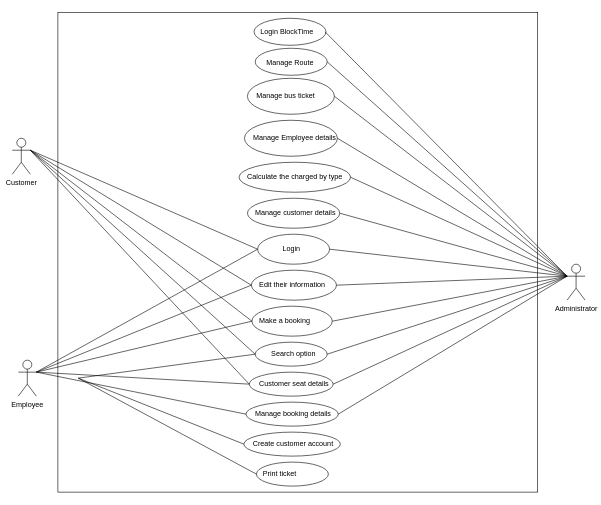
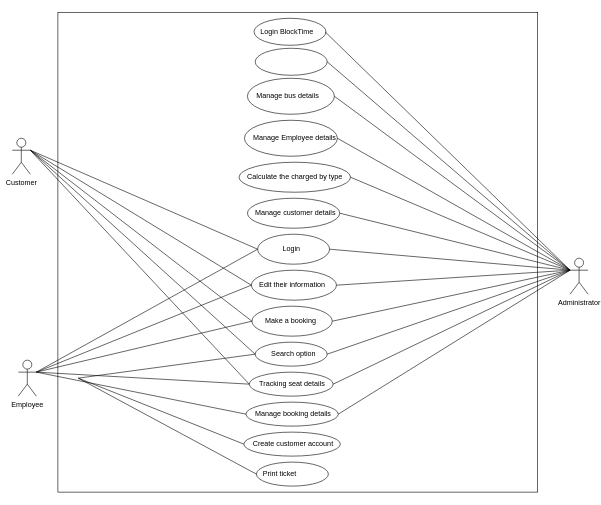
  <mxCell id="0" />
  <mxCell id="1" parent="0" />
  <mxCell id="2" value="" style="whiteSpace=wrap;html=1;aspect=fixed;" parent="1" vertex="1"><mxGeometry x="96" y="20" width="800" height="800" as="geometry" /></mxCell>
- <mxCell id="3" value="Administrator" style="shape=umlActor;verticalLabelPosition=bottom;labelBackgroundColor=#ffffff;verticalAlign=top;html=1;outlineConnect=0;" parent="1" vertex="1"><mxGeometry x="945" y="440" width="30" height="60" as="geometry" /></mxCell>
+ <mxCell id="3" value="Administrator" style="shape=umlActor;verticalLabelPosition=bottom;labelBackgroundColor=#ffffff;verticalAlign=top;html=1;outlineConnect=0;" parent="1" vertex="1"><mxGeometry x="950" y="430" width="30" height="60" as="geometry" /></mxCell>
  <mxCell id="4" value="Customer" style="shape=umlActor;verticalLabelPosition=bottom;labelBackgroundColor=#ffffff;verticalAlign=top;html=1;outlineConnect=0;" parent="1" vertex="1"><mxGeometry x="20" y="230" width="30" height="60" as="geometry" /></mxCell>
  <mxCell id="5" value="Employee" style="shape=umlActor;verticalLabelPosition=bottom;labelBackgroundColor=#ffffff;verticalAlign=top;html=1;outlineConnect=0;" parent="1" vertex="1"><mxGeometry x="30" y="600" width="30" height="60" as="geometry" /></mxCell>
  <mxCell id="6" value="" style="ellipse;whiteSpace=wrap;html=1;" parent="1" vertex="1"><mxGeometry x="412" y="130" width="145" height="60" as="geometry" /></mxCell>
- <mxCell id="7" value="&amp;nbsp;Manage bus ticket" style="text;html=1;" parent="1" vertex="1"><mxGeometry x="422" y="145" width="125" height="30" as="geometry" /></mxCell>
+ <mxCell id="7" value="&amp;nbsp;Manage bus details" style="text;html=1;" parent="1" vertex="1"><mxGeometry x="422" y="145" width="125" height="30" as="geometry" /></mxCell>
  <mxCell id="8" value="" style="endArrow=none;html=1;exitX=1;exitY=0.5;exitDx=0;exitDy=0;entryX=0;entryY=0.333;entryDx=0;entryDy=0;entryPerimeter=0;" parent="1" source="6" target="3" edge="1"><mxGeometry width="50" height="50" relative="1" as="geometry"><mxPoint x="560" y="440" as="sourcePoint" /><mxPoint x="610" y="390" as="targetPoint" /></mxGeometry></mxCell>
  <mxCell id="9" value="" style="ellipse;whiteSpace=wrap;html=1;" parent="1" vertex="1"><mxGeometry x="407" y="200" width="155" height="60" as="geometry" /></mxCell>
  <mxCell id="10" value="Manage Employee details" style="text;html=1;" parent="1" vertex="1"><mxGeometry x="419.5" y="215" width="130" height="30" as="geometry" /></mxCell>
  <mxCell id="11" value="" style="endArrow=none;html=1;exitX=1;exitY=0.5;exitDx=0;exitDy=0;entryX=0;entryY=0.333;entryDx=0;entryDy=0;entryPerimeter=0;" parent="1" source="9" target="3" edge="1"><mxGeometry width="50" height="50" relative="1" as="geometry"><mxPoint x="450" y="470" as="sourcePoint" /><mxPoint x="500" y="420" as="targetPoint" /></mxGeometry></mxCell>
  <mxCell id="12" value="" style="ellipse;whiteSpace=wrap;html=1;" parent="1" vertex="1"><mxGeometry x="398" y="270" width="186" height="50" as="geometry" /></mxCell>
  <mxCell id="13" value="Calculate the charged by type" style="text;html=1;" parent="1" vertex="1"><mxGeometry x="409.5" y="280" width="170" height="30" as="geometry" /></mxCell>
  <mxCell id="14" value="" style="endArrow=none;html=1;exitX=1;exitY=0.5;exitDx=0;exitDy=0;entryX=0;entryY=0.333;entryDx=0;entryDy=0;entryPerimeter=0;" parent="1" source="12" target="3" edge="1"><mxGeometry width="50" height="50" relative="1" as="geometry"><mxPoint x="500" y="490" as="sourcePoint" /><mxPoint x="550" y="440" as="targetPoint" /></mxGeometry></mxCell>
  <mxCell id="15" value="" style="ellipse;whiteSpace=wrap;html=1;" parent="1" vertex="1"><mxGeometry x="412" y="330" width="154" height="50" as="geometry" /></mxCell>
  <mxCell id="16" value="&amp;nbsp;Manage customer details" style="text;html=1;" parent="1" vertex="1"><mxGeometry x="419.5" y="340" width="140" height="30" as="geometry" /></mxCell>
  <mxCell id="17" value="" style="endArrow=none;html=1;entryX=1;entryY=0.5;entryDx=0;entryDy=0;exitX=0;exitY=0.333;exitDx=0;exitDy=0;exitPerimeter=0;" parent="1" source="3" target="15" edge="1"><mxGeometry width="50" height="50" relative="1" as="geometry"><mxPoint x="480" y="530" as="sourcePoint" /><mxPoint x="530" y="480" as="targetPoint" /></mxGeometry></mxCell>
  <mxCell id="18" value="" style="ellipse;whiteSpace=wrap;html=1;" parent="1" vertex="1"><mxGeometry x="429" y="390" width="120" height="50" as="geometry" /></mxCell>
  <mxCell id="19" value="Login" style="text;html=1;" parent="1" vertex="1"><mxGeometry x="469" y="400" width="40" height="30" as="geometry" /></mxCell>
  <mxCell id="20" value="" style="endArrow=none;html=1;exitX=1;exitY=0.333;exitDx=0;exitDy=0;exitPerimeter=0;entryX=0;entryY=0.5;entryDx=0;entryDy=0;" parent="1" source="4" target="18" edge="1"><mxGeometry width="50" height="50" relative="1" as="geometry"><mxPoint x="320" y="560" as="sourcePoint" /><mxPoint x="370" y="510" as="targetPoint" /></mxGeometry></mxCell>
  <mxCell id="21" value="" style="endArrow=none;html=1;fontFamily=Helvetica;fontSize=11;fontColor=#000000;align=center;strokeColor=#000000;entryX=0;entryY=0.5;entryDx=0;entryDy=0;" parent="1" target="33" edge="1"><mxGeometry width="50" height="50" relative="1" as="geometry"><mxPoint x="130" y="630" as="sourcePoint" /><mxPoint x="360" y="560" as="targetPoint" /></mxGeometry></mxCell>
  <mxCell id="22" value="" style="endArrow=none;html=1;exitX=1;exitY=0.5;exitDx=0;exitDy=0;entryX=0;entryY=0.333;entryDx=0;entryDy=0;entryPerimeter=0;" parent="1" source="18" target="3" edge="1"><mxGeometry width="50" height="50" relative="1" as="geometry"><mxPoint x="520" y="610" as="sourcePoint" /><mxPoint x="860" y="460" as="targetPoint" /></mxGeometry></mxCell>
  <mxCell id="23" value="" style="ellipse;whiteSpace=wrap;html=1;" parent="1" vertex="1"><mxGeometry x="418.5" y="450" width="142" height="50" as="geometry" /></mxCell>
  <mxCell id="24" value="Edit their information" style="text;html=1;" parent="1" vertex="1"><mxGeometry x="429.5" y="460" width="120" height="30" as="geometry" /></mxCell>
  <mxCell id="25" value="" style="endArrow=none;html=1;exitX=1;exitY=0.333;exitDx=0;exitDy=0;exitPerimeter=0;entryX=0;entryY=0.5;entryDx=0;entryDy=0;" parent="1" source="4" target="23" edge="1"><mxGeometry width="50" height="50" relative="1" as="geometry"><mxPoint x="250" y="470" as="sourcePoint" /><mxPoint x="300" y="420" as="targetPoint" /></mxGeometry></mxCell>
  <mxCell id="26" value="" style="endArrow=none;html=1;exitX=1;exitY=0.333;exitDx=0;exitDy=0;exitPerimeter=0;entryX=0;entryY=0.5;entryDx=0;entryDy=0;" parent="1" source="5" target="23" edge="1"><mxGeometry width="50" height="50" relative="1" as="geometry"><mxPoint x="430" y="670" as="sourcePoint" /><mxPoint x="420" y="480" as="targetPoint" /></mxGeometry></mxCell>
  <mxCell id="27" value="" style="endArrow=none;html=1;exitX=1;exitY=0.5;exitDx=0;exitDy=0;entryX=0;entryY=0.333;entryDx=0;entryDy=0;entryPerimeter=0;" parent="1" source="23" target="3" edge="1"><mxGeometry width="50" height="50" relative="1" as="geometry"><mxPoint x="640" y="630" as="sourcePoint" /><mxPoint x="860" y="470" as="targetPoint" /></mxGeometry></mxCell>
  <mxCell id="28" value="" style="ellipse;whiteSpace=wrap;html=1;" parent="1" vertex="1"><mxGeometry x="419.5" y="510" width="134" height="50" as="geometry" /></mxCell>
- <mxCell id="29" value="Make a booking" style="text;html=1;" parent="1" vertex="1"><mxGeometry x="429.5" y="520" width="100" height="30" as="geometry" /></mxCell>
+ <mxCell id="29" value="Make a booking" style="text;html=1;" parent="1" vertex="1"><mxGeometry x="439.5" y="520" width="100" height="30" as="geometry" /></mxCell>
  <mxCell id="30" value="" style="endArrow=none;html=1;exitX=1;exitY=0.333;exitDx=0;exitDy=0;exitPerimeter=0;entryX=0;entryY=0.5;entryDx=0;entryDy=0;" parent="1" source="5" target="28" edge="1"><mxGeometry width="50" height="50" relative="1" as="geometry"><mxPoint x="350" y="630" as="sourcePoint" /><mxPoint x="400" y="580" as="targetPoint" /></mxGeometry></mxCell>
  <mxCell id="31" value="" style="endArrow=none;html=1;exitX=1;exitY=0.333;exitDx=0;exitDy=0;exitPerimeter=0;entryX=0;entryY=0.5;entryDx=0;entryDy=0;" parent="1" source="4" target="28" edge="1"><mxGeometry width="50" height="50" relative="1" as="geometry"><mxPoint x="250" y="500" as="sourcePoint" /><mxPoint x="300" y="450" as="targetPoint" /></mxGeometry></mxCell>
  <mxCell id="32" value="" style="endArrow=none;html=1;exitX=1;exitY=0.5;exitDx=0;exitDy=0;entryX=0;entryY=0.333;entryDx=0;entryDy=0;entryPerimeter=0;" parent="1" source="28" target="3" edge="1"><mxGeometry width="50" height="50" relative="1" as="geometry"><mxPoint x="610" y="620" as="sourcePoint" /><mxPoint x="860" y="470" as="targetPoint" /></mxGeometry></mxCell>
  <mxCell id="33" value="" style="ellipse;whiteSpace=wrap;html=1;" parent="1" vertex="1"><mxGeometry x="425" y="570" width="120" height="40" as="geometry" /></mxCell>
  <mxCell id="34" value="Search option" style="text;html=1;" parent="1" vertex="1"><mxGeometry x="449.5" y="575" width="80" height="30" as="geometry" /></mxCell>
  <mxCell id="35" value="" style="endArrow=none;html=1;exitX=1;exitY=0.333;exitDx=0;exitDy=0;exitPerimeter=0;entryX=0;entryY=0.5;entryDx=0;entryDy=0;" parent="1" source="4" target="33" edge="1"><mxGeometry width="50" height="50" relative="1" as="geometry"><mxPoint x="230" y="530" as="sourcePoint" /><mxPoint x="280" y="480" as="targetPoint" /></mxGeometry></mxCell>
  <mxCell id="36" value="" style="endArrow=none;html=1;exitX=1;exitY=0.333;exitDx=0;exitDy=0;exitPerimeter=0;entryX=0;entryY=0.5;entryDx=0;entryDy=0;" parent="1" source="5" target="18" edge="1"><mxGeometry width="50" height="50" relative="1" as="geometry"><mxPoint x="210" y="520" as="sourcePoint" /><mxPoint x="260" y="470" as="targetPoint" /></mxGeometry></mxCell>
  <mxCell id="37" value="" style="endArrow=none;html=1;exitX=1;exitY=0.5;exitDx=0;exitDy=0;entryX=0;entryY=0.333;entryDx=0;entryDy=0;entryPerimeter=0;" parent="1" source="33" target="3" edge="1"><mxGeometry width="50" height="50" relative="1" as="geometry"><mxPoint x="730" y="630" as="sourcePoint" /><mxPoint x="780" y="580" as="targetPoint" /></mxGeometry></mxCell>
  <mxCell id="38" value="" style="ellipse;whiteSpace=wrap;html=1;" parent="1" vertex="1"><mxGeometry x="415" y="620" width="140" height="40" as="geometry" /></mxCell>
- <mxCell id="39" value="Customer seat details" style="text;html=1;" parent="1" vertex="1"><mxGeometry x="429.5" y="625" width="120" height="30" as="geometry" /></mxCell>
+ <mxCell id="39" value="Tracking seat details" style="text;html=1;" parent="1" vertex="1"><mxGeometry x="429.5" y="625" width="120" height="30" as="geometry" /></mxCell>
  <mxCell id="40" value="" style="endArrow=none;html=1;exitX=1;exitY=0.333;exitDx=0;exitDy=0;exitPerimeter=0;entryX=0;entryY=0.5;entryDx=0;entryDy=0;" parent="1" source="4" target="38" edge="1"><mxGeometry width="50" height="50" relative="1" as="geometry"><mxPoint x="210" y="500" as="sourcePoint" /><mxPoint x="260" y="450" as="targetPoint" /></mxGeometry></mxCell>
  <mxCell id="41" value="" style="endArrow=none;html=1;exitX=1;exitY=0.333;exitDx=0;exitDy=0;exitPerimeter=0;entryX=0;entryY=0.5;entryDx=0;entryDy=0;" parent="1" source="5" target="38" edge="1"><mxGeometry width="50" height="50" relative="1" as="geometry"><mxPoint x="240" y="710" as="sourcePoint" /><mxPoint x="290" y="660" as="targetPoint" /></mxGeometry></mxCell>
  <mxCell id="42" value="" style="endArrow=none;html=1;exitX=1;exitY=0.5;exitDx=0;exitDy=0;entryX=0;entryY=0.333;entryDx=0;entryDy=0;entryPerimeter=0;" parent="1" source="38" target="3" edge="1"><mxGeometry width="50" height="50" relative="1" as="geometry"><mxPoint x="710" y="620" as="sourcePoint" /><mxPoint x="860" y="470" as="targetPoint" /></mxGeometry></mxCell>
  <mxCell id="43" value="" style="ellipse;whiteSpace=wrap;html=1;" parent="1" vertex="1"><mxGeometry x="409.5" y="670" width="154" height="40" as="geometry" /></mxCell>
  <mxCell id="44" value="Manage booking details" style="text;html=1;" parent="1" vertex="1"><mxGeometry x="423" y="675" width="124" height="30" as="geometry" /></mxCell>
  <mxCell id="45" value="" style="endArrow=none;html=1;exitX=1;exitY=0.333;exitDx=0;exitDy=0;exitPerimeter=0;entryX=0;entryY=0.5;entryDx=0;entryDy=0;" parent="1" source="5" target="43" edge="1"><mxGeometry width="50" height="50" relative="1" as="geometry"><mxPoint x="300" y="740" as="sourcePoint" /><mxPoint x="350" y="690" as="targetPoint" /></mxGeometry></mxCell>
  <mxCell id="46" value="" style="endArrow=none;html=1;exitX=1;exitY=0.5;exitDx=0;exitDy=0;entryX=0;entryY=0.333;entryDx=0;entryDy=0;entryPerimeter=0;" parent="1" source="43" target="3" edge="1"><mxGeometry width="50" height="50" relative="1" as="geometry"><mxPoint x="700" y="700" as="sourcePoint" /><mxPoint x="860" y="470" as="targetPoint" /></mxGeometry></mxCell>
  <mxCell id="47" value="" style="ellipse;whiteSpace=wrap;html=1;" parent="1" vertex="1"><mxGeometry x="406" y="720" width="161" height="40" as="geometry" /></mxCell>
  <mxCell id="48" value="&amp;nbsp;Create customer account" style="text;html=1;" parent="1" vertex="1"><mxGeometry x="416" y="725" width="150" height="30" as="geometry" /></mxCell>
  <mxCell id="49" value="" style="endArrow=none;html=1;entryX=0;entryY=0.5;entryDx=0;entryDy=0;" parent="1" target="47" edge="1"><mxGeometry width="50" height="50" relative="1" as="geometry"><mxPoint x="130" y="630" as="sourcePoint" /><mxPoint x="280" y="680" as="targetPoint" /></mxGeometry></mxCell>
  <mxCell id="50" value="" style="ellipse;whiteSpace=wrap;html=1;" parent="1" vertex="1"><mxGeometry x="427" y="770" width="120" height="40" as="geometry" /></mxCell>
  <mxCell id="51" value="Print ticket" style="text;html=1;" parent="1" vertex="1"><mxGeometry x="436" y="775" width="70" height="30" as="geometry" /></mxCell>
  <mxCell id="52" value="" style="endArrow=none;html=1;entryX=0;entryY=0.5;entryDx=0;entryDy=0;" parent="1" target="50" edge="1"><mxGeometry width="50" height="50" relative="1" as="geometry"><mxPoint x="130" y="630" as="sourcePoint" /><mxPoint x="260" y="710" as="targetPoint" /></mxGeometry></mxCell>
  <mxCell id="53" value="" style="ellipse;whiteSpace=wrap;html=1;" parent="1" vertex="1"><mxGeometry x="425" y="80" width="120" height="45" as="geometry" /></mxCell>
- <mxCell id="54" value="Manage Route" style="text;html=1;" parent="1" vertex="1"><mxGeometry x="442" width="90" height="30" as="geometry" y="90" /></mxCell>
  <mxCell id="55" value="" style="endArrow=none;html=1;exitX=1;exitY=0.5;exitDx=0;exitDy=0;entryX=0;entryY=0.333;entryDx=0;entryDy=0;entryPerimeter=0;" parent="1" source="53" target="3" edge="1"><mxGeometry width="50" height="50" relative="1" as="geometry"><mxPoint x="810" y="180" as="sourcePoint" /><mxPoint x="1070" y="480" as="targetPoint" /></mxGeometry></mxCell>
  <mxCell id="56" value="" style="ellipse;whiteSpace=wrap;html=1;" parent="1" vertex="1"><mxGeometry x="423" y="30" width="120" height="45" as="geometry" /></mxCell>
  <mxCell id="57" value="Login BlockTime" style="text;html=1;" parent="1" vertex="1"><mxGeometry x="431.5" y="37.5" width="110" height="30" as="geometry" /></mxCell>
  <mxCell id="58" value="" style="endArrow=none;html=1;entryX=1;entryY=0.5;entryDx=0;entryDy=0;exitX=0;exitY=0.333;exitDx=0;exitDy=0;exitPerimeter=0;" parent="1" source="3" target="57" edge="1"><mxGeometry width="50" height="50" relative="1" as="geometry"><mxPoint x="720" y="200" as="sourcePoint" /><mxPoint x="770" y="150" as="targetPoint" /></mxGeometry></mxCell>
